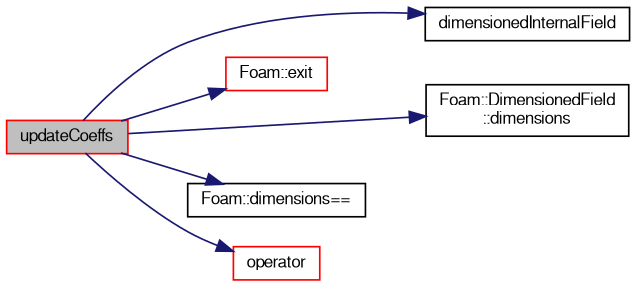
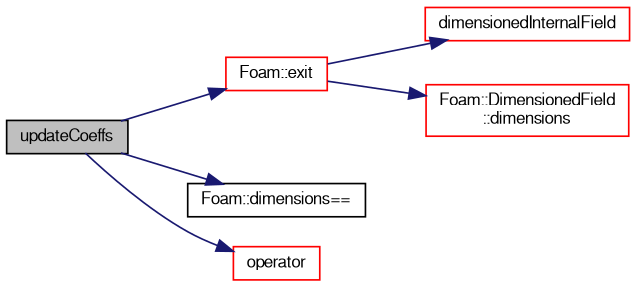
  digraph {
    rankdir=LR
    node [color=black fontname=FreeSans fontsize=10 shape=record]
    edge [color=midnightblue fontname=FreeSans fontsize=10 labelfontname=FreeSans labelfontsize=10 style=solid]
-   n1 [color=red fillcolor=grey75 fontcolor=black height=0.2 label=updateCoeffs style=filled width=0.4]
-   n2 [height=0.2 label=dimensionedInternalField width=0.4]
-   n3 [height=0.2 label="Foam::DimensionedField\l::dimensions" width=0.4]
+   n1 [fillcolor=grey75 fontcolor=black height=0.2 label=updateCoeffs style=filled width=0.4]
+   n2 [color=red height=0.2 label=dimensionedInternalField width=0.4]
+   n3 [color=red height=0.2 label="Foam::DimensionedField\l::dimensions" width=0.4]
    n4 [color=red height=0.2 label="Foam::exit" width=0.4]
    n5 [height=0.2 label="Foam::dimensions==" width=0.4]
    n6 [color=red height=0.2 label=operator width=0.4]
-   n1 -> n2
-   n1 -> n3
+   n4 -> n2
+   n4 -> n3
    n1 -> n4
    n1 -> n5
    n1 -> n6
  }
